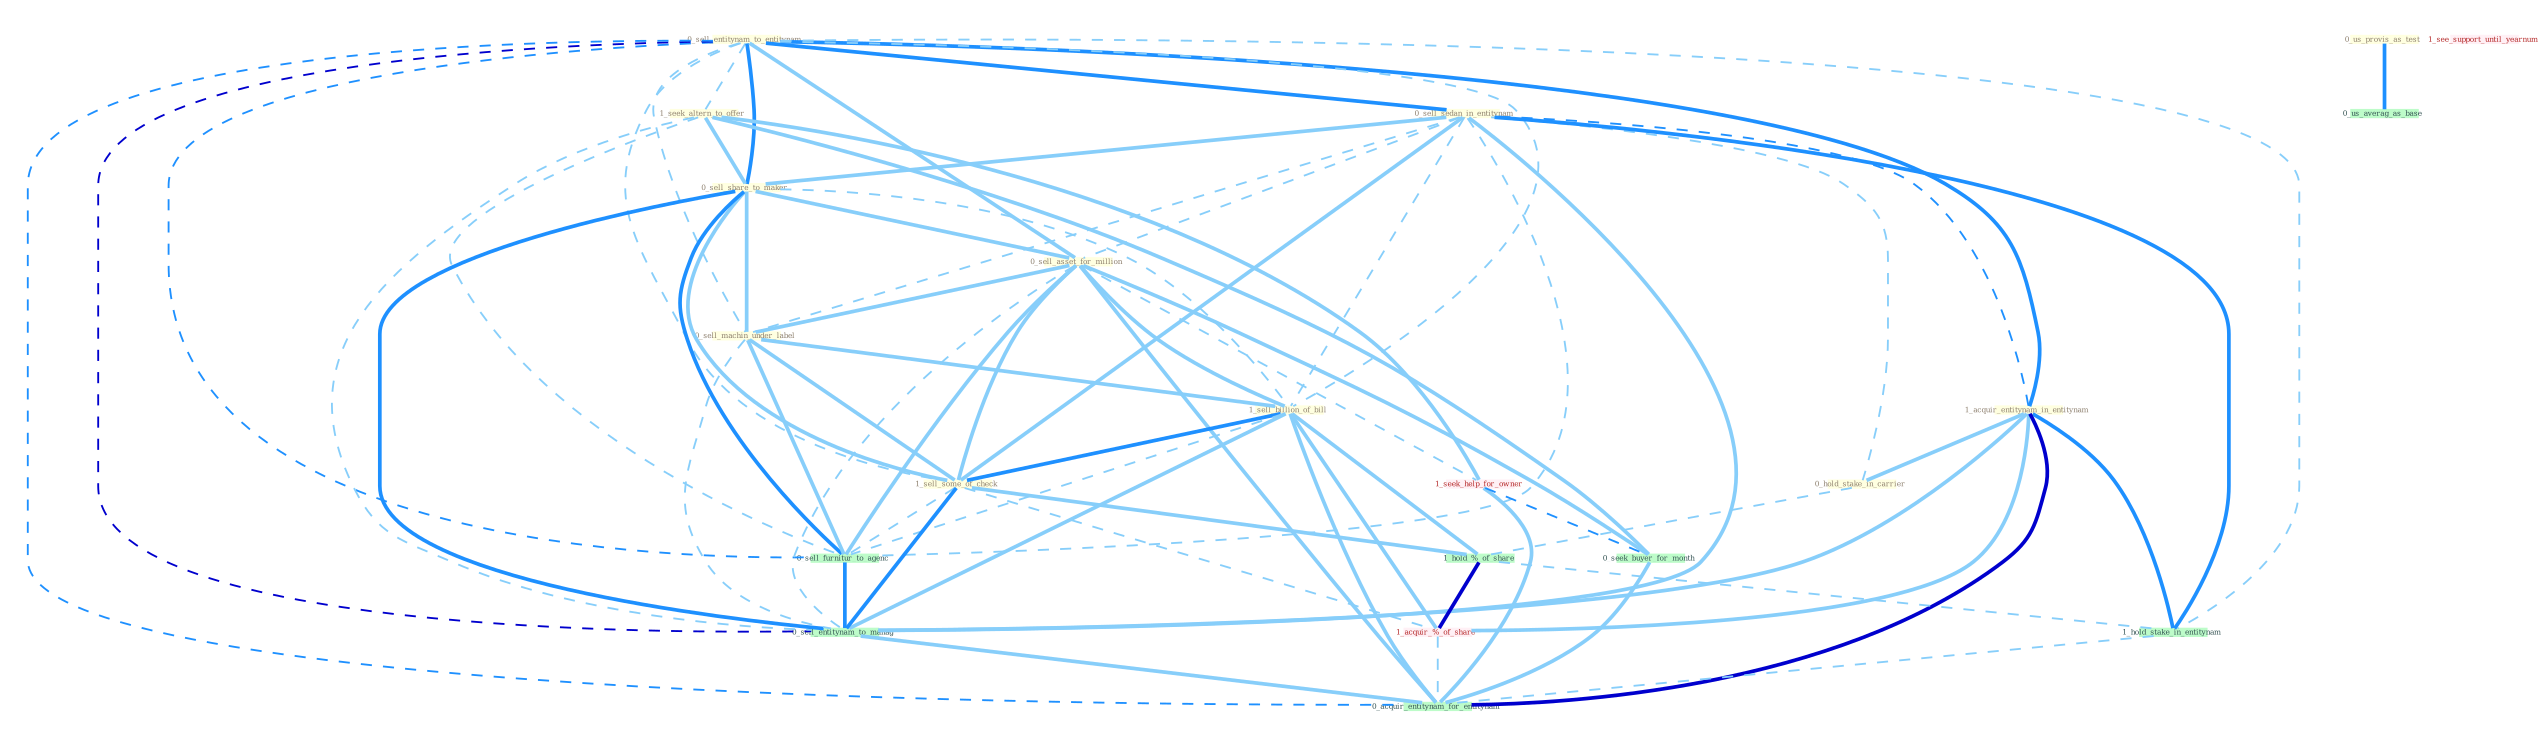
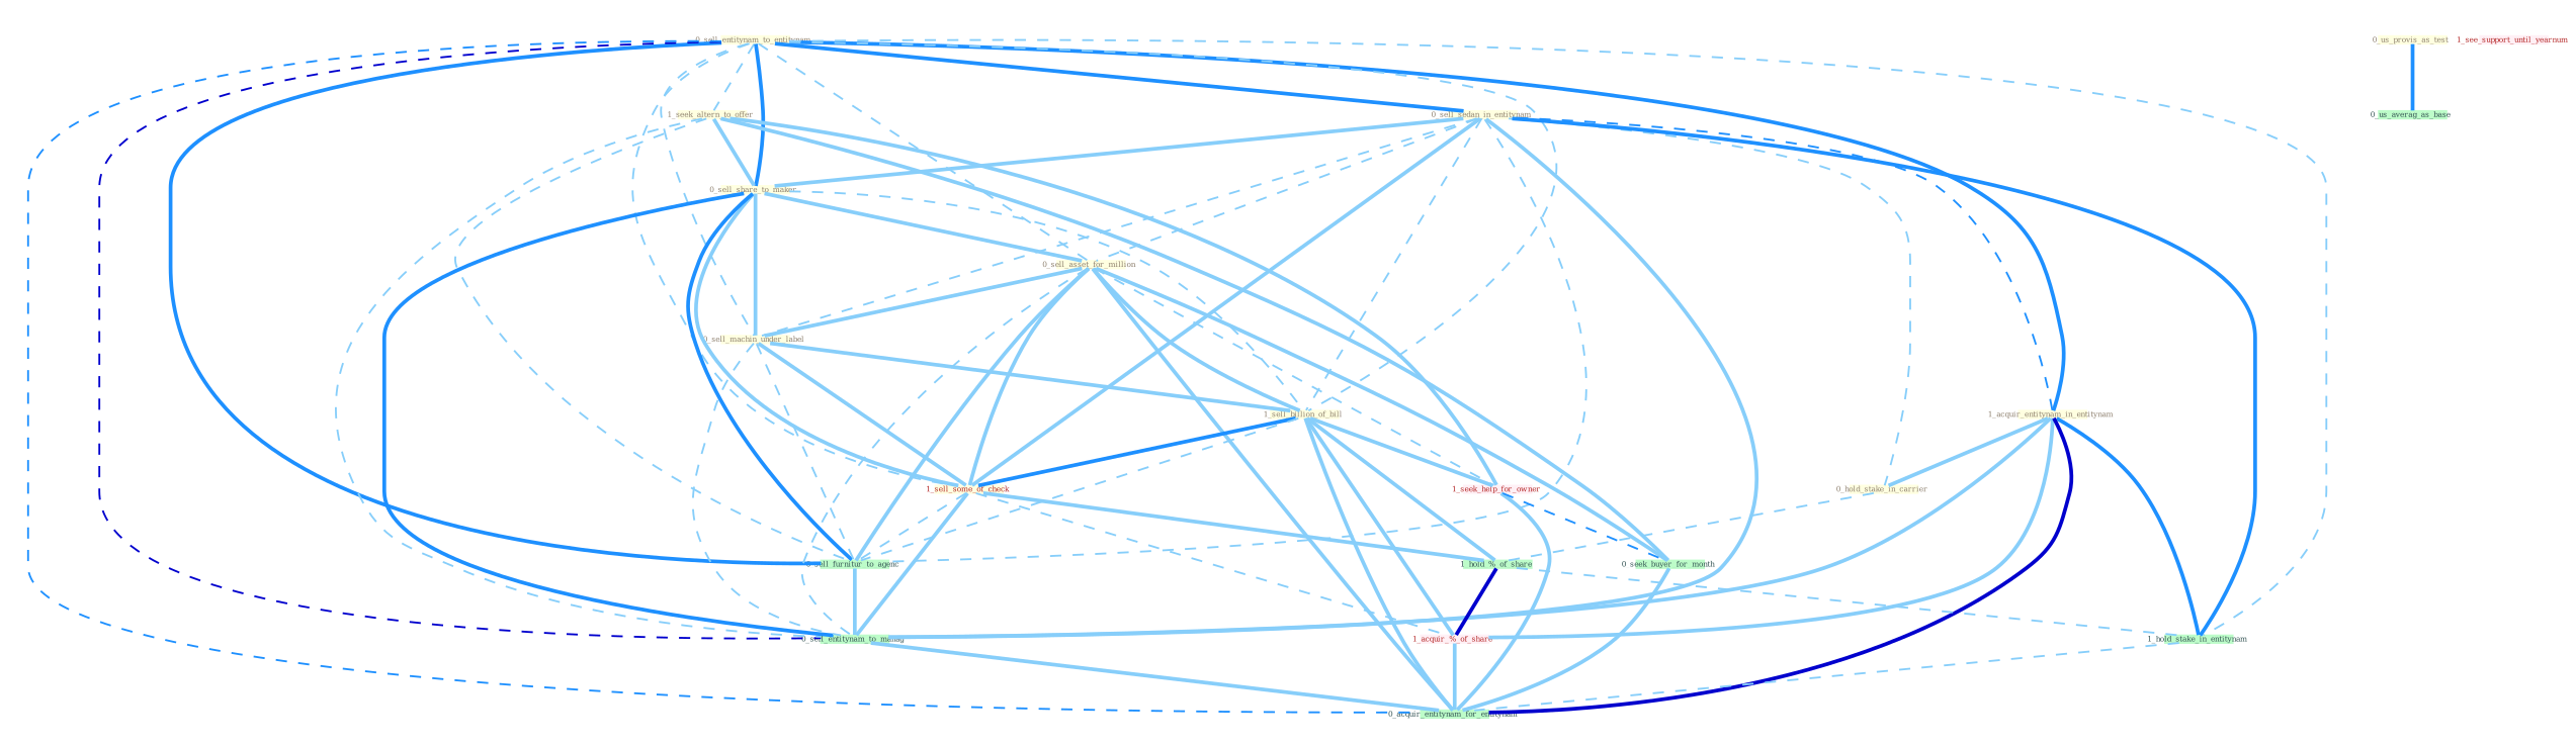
  graph {
    node [color="#ffffe0" fixedsize=true fontcolor="#8b7d6b" fontsize=4 shape=polygon style=filled]
    edge [color="#87cefa" style=bold w=1]
    "0_sell_entitynam_to_entitynam " [height=.06 width=.5]
    "0_sell_sedan_in_entitynam " [height=.06 width=.5]
    "1_seek_altern_to_offer " [height=.06 width=.5]
    "0_us_provis_as_test " [height=.06 width=.5]
    "1_acquir_entitynam_in_entitynam " [height=.06 width=.5]
    "0_sell_share_to_maker " [height=.06 width=.5]
    "0_sell_asset_for_million " [height=.06 width=.5]
    "0_sell_machin_under_label " [height=.06 width=.5]
    "0_hold_stake_in_carrier " [height=.06 width=.5]
    "1_sell_billion_of_bill " [height=.06 width=.5]
-   "1_sell_some_of_check " [height=.06 width=.5]
+   "1_sell_some_of_check " [fontcolor="#b22222" height=.06 width=.5]
    "1_seek_help_for_owner " [color="#fff0f5" fontcolor="#b22222" height=.06 width=.5]
    "1_acquir_%_of_share " [color="#fff0f5" fontcolor="#b22222" height=.06 width=.5]
    "1_see_support_until_yearnum " [color="#fff0f5" fontcolor="#b22222" height=.06 width=.5]
    "1_hold_stake_in_entitynam " [color="#BDFCC9" fontcolor="#2f4f4f" height=.06 width=.5]
    "0_sell_furnitur_to_agenc " [color="#BDFCC9" fontcolor="#2f4f4f" height=.06 width=.5]
    "0_sell_entitynam_to_manag " [color="#BDFCC9" fontcolor="#2f4f4f" height=.06 width=.5]
    "0_acquir_entitynam_for_entitynam " [color="#BDFCC9" fontcolor="#2f4f4f" height=.06 width=.5]
    "0_seek_buyer_for_month " [color="#BDFCC9" fontcolor="#2f4f4f" height=.06 width=.5]
    "0_us_averag_as_base " [color="#BDFCC9" fontcolor="#2f4f4f" height=.06 width=.5]
    "1_hold_%_of_share " [color="#BDFCC9" fontcolor="#2f4f4f" height=.06 width=.5]
    subgraph sub_1 {
      "0_sell_entitynam_to_entitynam "
      "0_sell_sedan_in_entitynam "
      "1_seek_altern_to_offer "
      "0_us_provis_as_test "
      "1_acquir_entitynam_in_entitynam "
      "0_sell_share_to_maker "
      "0_sell_asset_for_million "
      "0_sell_machin_under_label "
      "0_hold_stake_in_carrier "
      "1_sell_billion_of_bill "
      "1_sell_some_of_check "
    }
    subgraph sub_2 {
      "1_seek_help_for_owner "
      "1_acquir_%_of_share "
      "1_see_support_until_yearnum "
    }
    "0_sell_entitynam_to_entitynam " -- "0_sell_sedan_in_entitynam " [color="#1e90ff" w=2]
    "0_sell_entitynam_to_entitynam " -- "1_seek_altern_to_offer " [style=dashed]
    "0_sell_entitynam_to_entitynam " -- "1_acquir_entitynam_in_entitynam " [color="#1e90ff" w=2]
    "0_sell_entitynam_to_entitynam " -- "0_sell_share_to_maker " [color="#1e90ff" w=2]
-   "0_sell_entitynam_to_entitynam " -- "0_sell_asset_for_million "
+   "0_sell_entitynam_to_entitynam " -- "0_sell_asset_for_million " [style=dashed]
    "0_sell_entitynam_to_entitynam " -- "0_sell_machin_under_label " [style=dashed]
    "0_sell_entitynam_to_entitynam " -- "1_sell_billion_of_bill " [style=dashed]
    "0_sell_entitynam_to_entitynam " -- "1_sell_some_of_check " [style=dashed]
    "0_sell_entitynam_to_entitynam " -- "1_hold_stake_in_entitynam " [style=dashed]
-   "0_sell_entitynam_to_entitynam " -- "0_sell_furnitur_to_agenc " [color="#1e90ff" style=dashed w=2]
+   "0_sell_entitynam_to_entitynam " -- "0_sell_furnitur_to_agenc " [color="#1e90ff" w=2]
    "0_sell_entitynam_to_entitynam " -- "0_sell_entitynam_to_manag " [color="#0000cd" style=dashed w=3]
    "0_sell_entitynam_to_entitynam " -- "0_acquir_entitynam_for_entitynam " [color="#1e90ff" style=dashed w=2]
    "0_sell_sedan_in_entitynam " -- "1_acquir_entitynam_in_entitynam " [color="#1e90ff" style=dashed w=2]
    "0_sell_sedan_in_entitynam " -- "0_sell_share_to_maker "
    "0_sell_sedan_in_entitynam " -- "0_sell_asset_for_million " [style=dashed]
    "0_sell_sedan_in_entitynam " -- "0_sell_machin_under_label " [style=dashed]
    "0_sell_sedan_in_entitynam " -- "0_hold_stake_in_carrier " [style=dashed]
    "0_sell_sedan_in_entitynam " -- "1_sell_billion_of_bill " [style=dashed]
    "0_sell_sedan_in_entitynam " -- "1_sell_some_of_check "
    "0_sell_sedan_in_entitynam " -- "1_hold_stake_in_entitynam " [color="#1e90ff" w=2]
    "0_sell_sedan_in_entitynam " -- "0_sell_furnitur_to_agenc " [style=dashed]
    "0_sell_sedan_in_entitynam " -- "0_sell_entitynam_to_manag "
    "1_seek_altern_to_offer " -- "0_sell_share_to_maker "
    "1_seek_altern_to_offer " -- "1_seek_help_for_owner "
    "1_seek_altern_to_offer " -- "0_sell_furnitur_to_agenc " [style=dashed]
    "1_seek_altern_to_offer " -- "0_sell_entitynam_to_manag " [style=dashed]
    "1_seek_altern_to_offer " -- "0_seek_buyer_for_month "
    "0_us_provis_as_test " -- "0_us_averag_as_base " [color="#1e90ff" w=2]
    "1_acquir_entitynam_in_entitynam " -- "0_hold_stake_in_carrier "
    "1_acquir_entitynam_in_entitynam " -- "1_acquir_%_of_share "
    "1_acquir_entitynam_in_entitynam " -- "1_hold_stake_in_entitynam " [color="#1e90ff" w=2]
    "1_acquir_entitynam_in_entitynam " -- "0_sell_entitynam_to_manag "
    "1_acquir_entitynam_in_entitynam " -- "0_acquir_entitynam_for_entitynam " [color="#0000cd" w=3]
    "0_sell_share_to_maker " -- "0_sell_asset_for_million "
    "0_sell_share_to_maker " -- "0_sell_machin_under_label "
    "0_sell_share_to_maker " -- "1_sell_billion_of_bill " [style=dashed]
    "0_sell_share_to_maker " -- "1_sell_some_of_check "
    "0_sell_share_to_maker " -- "0_sell_furnitur_to_agenc " [color="#1e90ff" w=2]
    "0_sell_share_to_maker " -- "0_sell_entitynam_to_manag " [color="#1e90ff" w=2]
    "0_sell_asset_for_million " -- "0_sell_machin_under_label "
    "0_sell_asset_for_million " -- "1_sell_billion_of_bill "
    "0_sell_asset_for_million " -- "1_sell_some_of_check "
    "0_sell_asset_for_million " -- "1_seek_help_for_owner " [style=dashed]
    "0_sell_asset_for_million " -- "0_sell_furnitur_to_agenc "
    "0_sell_asset_for_million " -- "0_sell_entitynam_to_manag " [style=dashed]
    "0_sell_asset_for_million " -- "0_acquir_entitynam_for_entitynam "
    "0_sell_asset_for_million " -- "0_seek_buyer_for_month "
    "0_sell_machin_under_label " -- "1_sell_billion_of_bill "
    "0_sell_machin_under_label " -- "1_sell_some_of_check "
-   "0_sell_machin_under_label " -- "0_sell_furnitur_to_agenc "
+   "0_sell_machin_under_label " -- "0_sell_furnitur_to_agenc " [style=dashed]
    "0_sell_machin_under_label " -- "0_sell_entitynam_to_manag " [style=dashed]
    "0_hold_stake_in_carrier " -- "1_hold_%_of_share " [style=dashed]
    "1_sell_billion_of_bill " -- "1_sell_some_of_check " [color="#1e90ff" w=2]
    "1_sell_billion_of_bill " -- "1_acquir_%_of_share "
    "1_sell_billion_of_bill " -- "0_sell_furnitur_to_agenc " [style=dashed]
-   "1_sell_billion_of_bill " -- "0_sell_entitynam_to_manag "
+   "1_sell_billion_of_bill " -- "1_seek_help_for_owner "
    "1_sell_billion_of_bill " -- "0_acquir_entitynam_for_entitynam "
    "1_sell_billion_of_bill " -- "1_hold_%_of_share "
    "1_sell_some_of_check " -- "1_acquir_%_of_share " [style=dashed]
    "1_sell_some_of_check " -- "0_sell_furnitur_to_agenc " [style=dashed]
-   "1_sell_some_of_check " -- "0_sell_entitynam_to_manag " [color="#1e90ff"]
+   "1_sell_some_of_check " -- "0_sell_entitynam_to_manag "
    "1_sell_some_of_check " -- "1_hold_%_of_share "
    "1_seek_help_for_owner " -- "0_acquir_entitynam_for_entitynam "
    "1_seek_help_for_owner " -- "0_seek_buyer_for_month " [color="#1e90ff" style=dashed w=2]
-   "1_acquir_%_of_share " -- "0_acquir_entitynam_for_entitynam " [style=dashed]
+   "1_acquir_%_of_share " -- "0_acquir_entitynam_for_entitynam "
    "1_hold_stake_in_entitynam " -- "0_acquir_entitynam_for_entitynam " [style=dashed]
-   "0_sell_furnitur_to_agenc " -- "0_sell_entitynam_to_manag " [color="#1e90ff" w=2]
+   "0_sell_furnitur_to_agenc " -- "0_sell_entitynam_to_manag " [w=2]
    "0_sell_entitynam_to_manag " -- "0_acquir_entitynam_for_entitynam "
    "0_seek_buyer_for_month " -- "0_acquir_entitynam_for_entitynam "
    "1_hold_%_of_share " -- "1_acquir_%_of_share " [color="#0000cd" w=3]
    "1_hold_%_of_share " -- "1_hold_stake_in_entitynam " [style=dashed]
  }
